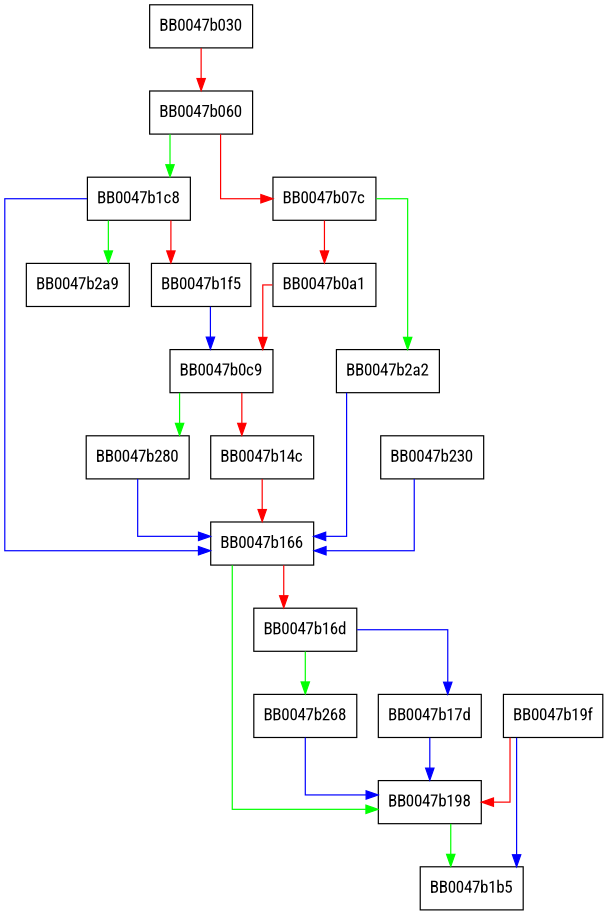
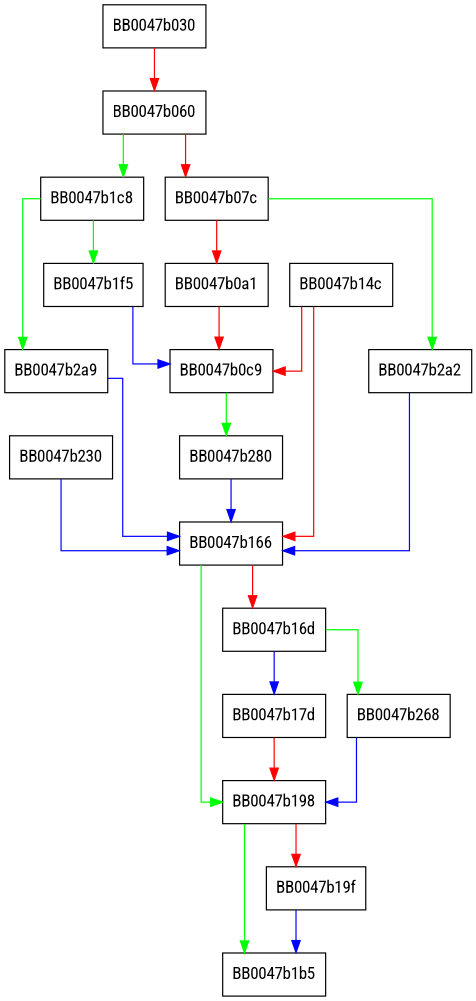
  digraph {
    fontname="Roboto Condensed"
    splines=ortho
    node [fontname="Roboto Condensed" shape=box]
    edge [color=red fontname="Roboto Condensed"]
    BB0047b030
    BB0047b060
    n3 [label=BB0047b166]
    BB0047b230
    BB0047b1c8
    BB0047b07c
    BB0047b198
    BB0047b16d
    BB0047b2a9
    BB0047b1f5
    BB0047b2a2
    BB0047b0a1
    BB0047b0c9
    BB0047b280
    BB0047b14c
    BB0047b1b5
    BB0047b19f
    BB0047b268
    BB0047b17d
    BB0047b030 -> BB0047b060
    BB0047b060 -> BB0047b1c8 [color=green]
    BB0047b060 -> BB0047b07c
    n3 -> BB0047b198 [color=green]
    n3 -> BB0047b16d
    BB0047b230 -> n3 [color=blue]
    BB0047b1c8 -> BB0047b2a9 [color=green]
-   BB0047b1c8 -> BB0047b1f5
+   BB0047b1c8 -> BB0047b1f5 [color=green]
    BB0047b07c -> BB0047b2a2 [color=green]
    BB0047b07c -> BB0047b0a1
    BB0047b198 -> BB0047b1b5 [color=green]
-   BB0047b19f -> BB0047b198
+   BB0047b198 -> BB0047b19f
    BB0047b16d -> BB0047b268 [color=green]
    BB0047b16d -> BB0047b17d [color=blue]
-   BB0047b1c8 -> n3 [color=blue]
+   BB0047b2a9 -> n3 [color=blue]
    BB0047b1f5 -> BB0047b0c9 [color=blue]
    BB0047b2a2 -> n3 [color=blue]
    BB0047b0a1 -> BB0047b0c9
    BB0047b0c9 -> BB0047b280 [color=green]
-   BB0047b0c9 -> BB0047b14c
+   BB0047b14c -> BB0047b0c9
    BB0047b280 -> n3 [color=blue]
    BB0047b14c -> n3
    BB0047b19f -> BB0047b1b5 [color=blue]
    BB0047b268 -> BB0047b198 [color=blue]
-   BB0047b17d -> BB0047b198 [color=blue]
+   BB0047b17d -> BB0047b198
  }
